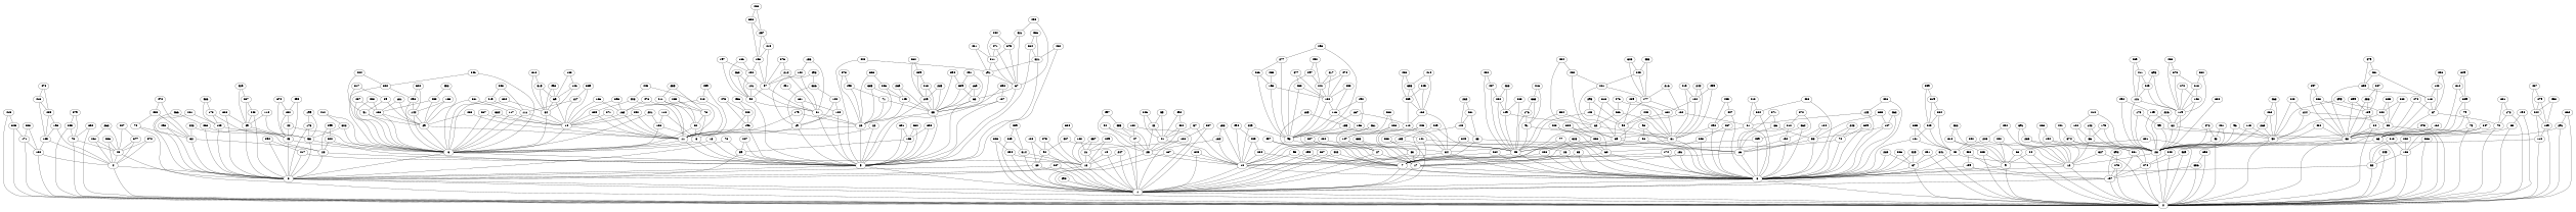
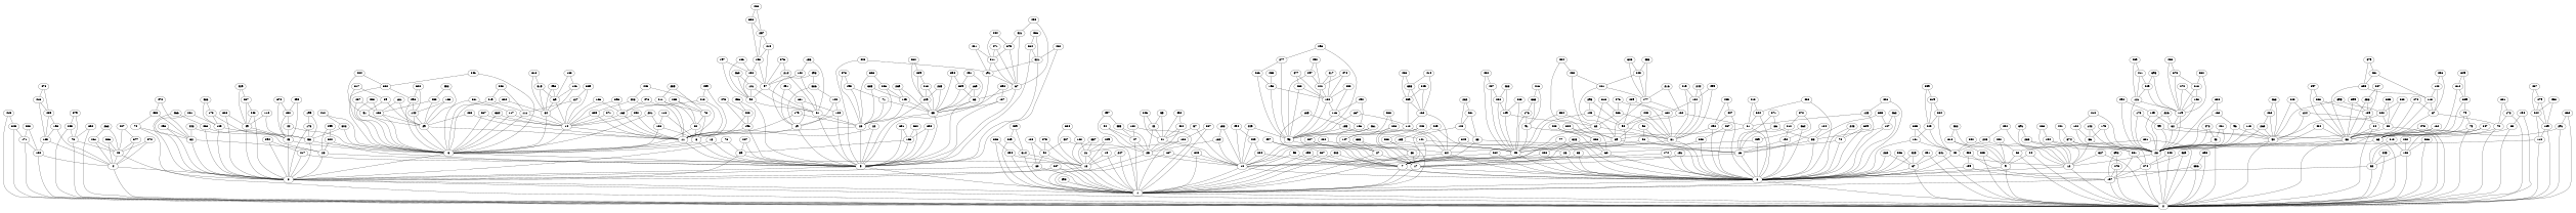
  graph {
    0
    1
    2
    3
    4
    5
    6
    7
    8
    9
    10
    11
    12
    13
    14
    15
    16
    17
    18
    19
    20
    21
    22
    23
    24
    25
    26
    27
    28
    29
    30
    31
    32
    33
    34
    35
    36
    37
    38
    39
    40
    41
    42
    43
    44
    45
    46
    47
    48
    49
    50
    51
    52
    53
    54
    55
    56
    57
    58
    59
    60
    61
    62
    63
    64
    65
    66
    67
    68
    69
    70
    71
    72
    73
    74
    75
    76
    77
    78
    79
    80
    81
    82
    83
    84
    85
    86
    87
    88
    89
    90
    91
    92
    93
    94
    95
    96
    97
    98
    99
    100
    101
    102
    103
    104
    105
    106
    107
    108
    109
    110
    111
    112
    113
    114
    115
    116
    117
    118
    119
    120
    121
    122
    123
    124
    125
    126
    127
    128
    129
    130
    131
    132
    133
    134
    135
    136
    137
    138
    139
    140
    141
    142
    143
    144
    145
    146
    147
    148
    149
    150
    151
    152
    153
    154
    155
    156
    157
    158
    159
    160
    161
    162
+   163
    164
    165
    166
    167
    168
    169
    170
    171
    172
    173
    174
    175
    176
    177
    178
    179
    180
    181
    182
    183
    184
    185
    186
    187
    188
    189
    190
    191
    192
    193
    194
    195
    196
    197
    198
    199
    200
    201
    202
    203
    204
    205
    206
    207
    209
    210
    211
    212
    213
    214
    215
    216
    217
    218
    219
    220
    221
    222
    223
    224
    225
    226
    227
    228
    229
    230
    231
    232
    233
    234
    235
    236
    237
    238
    239
    240
    241
    242
    243
    244
    245
    246
    247
    248
    249
    250
    251
    252
    253
    254
    255
    256
    257
    258
    259
    260
    261
    262
    263
    264
    265
    266
    267
    268
    269
    270
    271
    272
    273
    274
    275
    276
    277
    278
    279
    280
    281
    282
    283
    284
    285
    286
    287
    288
    289
    290
    291
    292
    293
    294
    295
    296
    297
    298
    299
    300
    301
    302
    303
    304
    305
    306
    307
    308
    309
    310
    311
    312
    313
    314
    315
    316
    317
    318
    319
    320
    321
    322
    323
    324
    325
    326
    327
    328
    329
    330
    331
    332
    333
    334
    335
    336
    337
    338
    339
    340
    341
    342
    343
    344
    345
    346
    347
    348
    349
    350
    351
    352
    353
    354
    355
    356
    357
    358
    359
    360
    361
    362
    363
    364
    365
    366
    367
    368
    369
    370
    371
    372
    373
    374
    375
    376
    377
    378
    379
    380
    381
    382
    383
    384
    385
    386
    387
    388
    389
    390
    391
    392
    393
    394
    395
    396
    397
    398
    399
    400
    401
    402
    403
    404
    405
    406
    407
    408
    409
    410
    411
    412
    413
    414
    415
    416
    417
    418
    419
    420
    421
    422
    423
    424
    425
    426
    427
    428
    429
    430
    431
    432
    433
    434
    435
    436
    437
    438
    439
    440
    441
    442
    443
    444
    445
    446
    447
    448
    449
    450
    451
    452
    453
    454
    455
    456
    457
    458
    459
    460
    461
    462
    463
    464
    465
    466
    467
    468
    469
    470
    471
    472
    473
    474
    475
    476
    477
    478
    479
    480
    481
    482
    483
    484
    485
    486
    487
    488
    489
    490
    491
    492
    493
    494
    495
    496
    497
    498
    499
    0 -- 1
    1 -- 2
    2 -- 0
    3 -- 1
    3 -- 2
    4 -- 0
    4 -- 2
    5 -- 0
    5 -- 1
    6 -- 0
    6 -- 5
    7 -- 1
    7 -- 3
    8 -- 5
    8 -- 6
    9 -- 2
    9 -- 3
    10 -- 1
    10 -- 3
    11 -- 5
    11 -- 6
    12 -- 2
    12 -- 3
    13 -- 0
    13 -- 1
    14 -- 6
    14 -- 11
    15 -- 1
    15 -- 13
    16 -- 3
    16 -- 7
    17 -- 1
    17 -- 3
    18 -- 5
    18 -- 6
    19 -- 5
    19 -- 8
    20 -- 5
    20 -- 11
    21 -- 1
    21 -- 13
    22 -- 5
    22 -- 11
    23 -- 0
    23 -- 5
    24 -- 2
    24 -- 9
    25 -- 1
    25 -- 10
    26 -- 3
    26 -- 7
    27 -- 1
    27 -- 17
    28 -- 2
    28 -- 12
    29 -- 6
    29 -- 11
    30 -- 6
    30 -- 8
    31 -- 5
    31 -- 20
    32 -- 0
    32 -- 23
    33 -- 3
    33 -- 17
    34 -- 3
    34 -- 10
    35 -- 5
    35 -- 20
    36 -- 12
    36 -- 28
    37 -- 2
    37 -- 3
    38 -- 2
    38 -- 28
    39 -- 3
    39 -- 34
    40 -- 3
    40 -- 12
    41 -- 10
    41 -- 25
    42 -- 25
    42 -- 41
    43 -- 0
    43 -- 6
    44 -- 6
    44 -- 43
    45 -- 3
    45 -- 10
    46 -- 2
    46 -- 4
    47 -- 1
    47 -- 25
    48 -- 2
    48 -- 28
    49 -- 0
    49 -- 43
    50 -- 2
    50 -- 28
    51 -- 6
    51 -- 29
    52 -- 2
    52 -- 3
    53 -- 3
    53 -- 16
    54 -- 25
    54 -- 47
    55 -- 41
    55 -- 42
    56 -- 7
    56 -- 16
    57 -- 10
    57 -- 41
    58 -- 0
    58 -- 6
    59 -- 0
    59 -- 5
    60 -- 3
    60 -- 7
    61 -- 3
    61 -- 39
    62 -- 28
    62 -- 50
    63 -- 2
    63 -- 9
    64 -- 6
    64 -- 14
    65 -- 2
    65 -- 38
    66 -- 5
    66 -- 35
    67 -- 5
    67 -- 66
    68 -- 2
    68 -- 28
    69 -- 14
    69 -- 64
    70 -- 2
    70 -- 38
    71 -- 20
    71 -- 35
    72 -- 3
    72 -- 60
    73 -- 8
    73 -- 30
    74 -- 0
    74 -- 32
    75 -- 2
    75 -- 68
    76 -- 2
    76 -- 46
    77 -- 17
    77 -- 33
    78 -- 0
    78 -- 59
    79 -- 68
    79 -- 75
    80 -- 0
    80 -- 1
    81 -- 3
    81 -- 45
    82 -- 45
    82 -- 81
    83 -- 1
    83 -- 17
    84 -- 2
    84 -- 38
    85 -- 2
    85 -- 50
    86 -- 16
    86 -- 53
    87 -- 38
    87 -- 70
    88 -- 7
    88 -- 16
    89 -- 29
    89 -- 51
    90 -- 5
    90 -- 31
    91 -- 45
    91 -- 81
    92 -- 1
    92 -- 80
    93 -- 16
    93 -- 56
    94 -- 45
    94 -- 81
    95 -- 1
    95 -- 7
    96 -- 28
    96 -- 50
    97 -- 31
    97 -- 90
    98 -- 10
    98 -- 34
    99 -- 28
    99 -- 38
    100 -- 2
    100 -- 4
    101 -- 31
    101 -- 90
    102 -- 39
    102 -- 61
    103 -- 5
    103 -- 59
    104 -- 5
    104 -- 19
    105 -- 0
    105 -- 58
    106 -- 34
    106 -- 98
    107 -- 3
    107 -- 53
    108 -- 6
    108 -- 8
    109 -- 5
    109 -- 35
    110 -- 2
    110 -- 28
    111 -- 6
    111 -- 14
    112 -- 34
    112 -- 98
    113 -- 38
    113 -- 87
    114 -- 43
    114 -- 49
    115 -- 28
    115 -- 50
    116 -- 98
    116 -- 106
    117 -- 6
    117 -- 14
    118 -- 8
    118 -- 108
    119 -- 28
    119 -- 62
    120 -- 28
    120 -- 36
    121 -- 28
    121 -- 119
    122 -- 31
    122 -- 97
    123 -- 87
    123 -- 113
    124 -- 50
    124 -- 85
    125 -- 3
    125 -- 61
    126 -- 64
    126 -- 69
    127 -- 14
    127 -- 111
    128 -- 80
    128 -- 92
    129 -- 45
    129 -- 82
    130 -- 1
    130 -- 47
    131 -- 19
    131 -- 104
    132 -- 81
    132 -- 94
    133 -- 6
    133 -- 29
    134 -- 10
    134 -- 25
    135 -- 10
    135 -- 45
    136 -- 2
    136 -- 52
    137 -- 1
    137 -- 10
    138 -- 1
    138 -- 21
    139 -- 2
    139 -- 110
    140 -- 19
    140 -- 104
    141 -- 7
    141 -- 26
    142 -- 28
    142 -- 36
    143 -- 45
    143 -- 94
    144 -- 6
    144 -- 29
    145 -- 20
    145 -- 35
    146 -- 7
    146 -- 88
    147 -- 17
    147 -- 27
    148 -- 62
    148 -- 119
    149 -- 28
    149 -- 62
    150 -- 90
    150 -- 97
    151 -- 3
    151 -- 17
    152 -- 43
    152 -- 44
    153 -- 10
    153 -- 134
    154 -- 12
    154 -- 28
    155 -- 7
    155 -- 141
    156 -- 31
    156 -- 122
    157 -- 1
    157 -- 2
    158 -- 97
    158 -- 150
    159 -- 1
    159 -- 157
    160 -- 13
    160 -- 21
    161 -- 3
    161 -- 40
    162 -- 11
    162 -- 14
+   163 -- 28
+   163 -- 96
    164 -- 28
    164 -- 68
    165 -- 4
    165 -- 100
    166 -- 14
    166 -- 162
    167 -- 98
    167 -- 112
    168 -- 34
    168 -- 112
    169 -- 35
    169 -- 66
    170 -- 28
    170 -- 99
    171 -- 2
    171 -- 100
    172 -- 2
    172 -- 70
    173 -- 0
    173 -- 58
    174 -- 3
    174 -- 17
    175 -- 28
    175 -- 36
    176 -- 45
    176 -- 91
    177 -- 39
    177 -- 102
    178 -- 58
    178 -- 105
    179 -- 11
    179 -- 20
    180 -- 98
    180 -- 116
    181 -- 29
    181 -- 133
    182 -- 81
    182 -- 132
    183 -- 29
    183 -- 144
    184 -- 16
    184 -- 53
    185 -- 7
    185 -- 155
    186 -- 90
    186 -- 150
    187 -- 5
    187 -- 35
    188 -- 69
    188 -- 126
    189 -- 38
    189 -- 84
    190 -- 106
    190 -- 116
    191 -- 5
    191 -- 67
    192 -- 3
    192 -- 16
    193 -- 98
    193 -- 180
    194 -- 2
    194 -- 65
    195 -- 20
    195 -- 71
    196 -- 5
    196 -- 11
    197 -- 90
    197 -- 150
    198 -- 4
    198 -- 165
    199 -- 58
    199 -- 173
    200 -- 12
    200 -- 40
    201 -- 6
    201 -- 108
    202 -- 52
    202 -- 136
    203 -- 100
    203 -- 171
    204 -- 3
    204 -- 10
    205 -- 2
    205 -- 9
    206 -- 20
    206 -- 145
    207 -- 17
    207 -- 27
    209 -- 45
    209 -- 135
    210 -- 28
    210 -- 120
    211 -- 30
    211 -- 73
    212 -- 16
    212 -- 192
    213 -- 35
    213 -- 109
    214 -- 31
    214 -- 97
    215 -- 97
    215 -- 158
    216 -- 102
    216 -- 177
    217 -- 0
    217 -- 13
    218 -- 119
    218 -- 148
    219 -- 6
    219 -- 111
    220 -- 5
    220 -- 23
    221 -- 39
    221 -- 177
    222 -- 50
    222 -- 85
    223 -- 17
    223 -- 147
    224 -- 110
    224 -- 139
    225 -- 40
    225 -- 161
    226 -- 28
    226 -- 62
    227 -- 5
    227 -- 59
    228 -- 3
    228 -- 174
    229 -- 119
    229 -- 121
    230 -- 12
    230 -- 28
    231 -- 88
    231 -- 146
    232 -- 146
    232 -- 231
    233 -- 7
    233 -- 60
    234 -- 40
    234 -- 225
    235 -- 165
    235 -- 198
    236 -- 81
    236 -- 82
    237 -- 6
    237 -- 133
    238 -- 38
    238 -- 189
    239 -- 109
    239 -- 213
    240 -- 177
    240 -- 221
    241 -- 98
    241 -- 180
    242 -- 12
    242 -- 40
    243 -- 3
    243 -- 72
    244 -- 81
    244 -- 182
    245 -- 2
    245 -- 76
    246 -- 41
    246 -- 42
    247 -- 1
    247 -- 13
    248 -- 0
    248 -- 49
    249 -- 13
    249 -- 21
    250 -- 11
    250 -- 14
    251 -- 2
    251 -- 37
    252 -- 12
    252 -- 200
    253 -- 29
    253 -- 133
    254 -- 1
    254 -- 13
    255 -- 73
    255 -- 211
    256 -- 87
    256 -- 123
    257 -- 158
    257 -- 215
    258 -- 38
    258 -- 189
    259 -- 112
    259 -- 168
    260 -- 28
    260 -- 50
    261 -- 4
    261 -- 46
    262 -- 46
    262 -- 261
    263 -- 12
    263 -- 154
    264 -- 3
    264 -- 10
    265 -- 30
    265 -- 73
    266 -- 98
    266 -- 193
    267 -- 1
    267 -- 7
    268 -- 50
    268 -- 260
    269 -- 35
    269 -- 145
    270 -- 192
    270 -- 212
    271 -- 11
    271 -- 14
    272 -- 119
    272 -- 148
    273 -- 2
    273 -- 157
    274 -- 2
    274 -- 157
    275 -- 1
    275 -- 92
    276 -- 81
    276 -- 236
    277 -- 98
    277 -- 266
    278 -- 38
    278 -- 87
    279 -- 139
    279 -- 224
    280 -- 3
    280 -- 37
    281 -- 0
    281 -- 105
    282 -- 45
    282 -- 129
    283 -- 11
    283 -- 29
    284 -- 10
    284 -- 45
    285 -- 35
    285 -- 109
    286 -- 4
    286 -- 46
    287 -- 49
    287 -- 248
    288 -- 3
    288 -- 7
    289 -- 94
    289 -- 132
    290 -- 3
    290 -- 81
    291 -- 2
    291 -- 68
    292 -- 28
    292 -- 149
    293 -- 94
    293 -- 143
    294 -- 0
    294 -- 217
    295 -- 1
    295 -- 7
    296 -- 98
    296 -- 277
    297 -- 98
    297 -- 241
    298 -- 6
    298 -- 144
    299 -- 23
    299 -- 220
    300 -- 177
    300 -- 240
    301 -- 70
    301 -- 172
    302 -- 6
    302 -- 58
    303 -- 20
    303 -- 206
    304 -- 13
    304 -- 160
    305 -- 11
    305 -- 14
    306 -- 1
    306 -- 254
    307 -- 189
    307 -- 258
    308 -- 158
    308 -- 257
    309 -- 68
    309 -- 79
    310 -- 52
    310 -- 136
    311 -- 67
    311 -- 191
    312 -- 68
    312 -- 309
    313 -- 82
    313 -- 236
    314 -- 1
    314 -- 13
    315 -- 64
    315 -- 69
    316 -- 64
    316 -- 315
    317 -- 51
    317 -- 89
    318 -- 9
    318 -- 205
    319 -- 225
    319 -- 234
    320 -- 144
    320 -- 298
    321 -- 5
    321 -- 191
    322 -- 6
    322 -- 64
    323 -- 50
    323 -- 124
    324 -- 3
    324 -- 61
    325 -- 85
    325 -- 222
    326 -- 0
    326 -- 49
    327 -- 2
    327 -- 12
    328 -- 3
    328 -- 288
    329 -- 3
    329 -- 72
    330 -- 5
    330 -- 103
    331 -- 157
    331 -- 274
    332 -- 6
    332 -- 298
    333 -- 17
    333 -- 27
    334 -- 60
    334 -- 233
    335 -- 20
    335 -- 145
    336 -- 3
    336 -- 37
    337 -- 1
    337 -- 138
    338 -- 28
+   338 -- 163
    339 -- 35
    339 -- 66
    340 -- 1
    340 -- 10
    341 -- 2
    341 -- 37
    342 -- 2
    342 -- 274
    343 -- 111
    343 -- 219
    344 -- 3
    344 -- 34
    345 -- 168
    345 -- 259
    346 -- 6
    346 -- 332
    347 -- 136
    347 -- 202
    348 -- 2
    348 -- 171
    349 -- 309
    349 -- 312
    350 -- 5
    350 -- 103
    351 -- 5
    351 -- 103
    352 -- 2
    352 -- 76
    353 -- 116
    353 -- 180
    354 -- 45
    354 -- 82
    355 -- 38
    355 -- 113
    356 -- 2
    356 -- 157
    357 -- 13
    357 -- 21
    358 -- 168
    358 -- 259
    359 -- 225
    359 -- 319
    360 -- 2
    360 -- 291
    361 -- 6
    361 -- 117
    362 -- 109
    362 -- 239
    363 -- 91
    363 -- 176
    364 -- 5
    364 -- 321
    365 -- 53
    365 -- 107
    366 -- 2
    366 -- 136
    367 -- 6
    367 -- 14
    368 -- 147
    368 -- 223
    369 -- 14
    369 -- 127
    370 -- 4
    370 -- 46
    371 -- 16
    371 -- 86
    372 -- 43
    372 -- 152
    373 -- 20
    373 -- 195
    374 -- 274
    374 -- 331
    375 -- 67
    375 -- 311
    376 -- 97
    376 -- 214
    377 -- 4
    377 -- 46
    378 -- 119
    378 -- 218
    379 -- 76
    379 -- 245
    380 -- 85
    380 -- 222
    381 -- 2
    381 -- 63
    382 -- 119
    382 -- 218
    383 -- 1
    383 -- 83
    384 -- 6
    384 -- 14
    385 -- 40
    385 -- 161
    386 -- 19
    386 -- 140
    387 -- 0
    387 -- 1
    388 -- 45
    388 -- 129
    389 -- 1
    389 -- 314
    390 -- 35
    390 -- 187
    391 -- 12
    391 -- 230
    392 -- 157
    392 -- 273
    393 -- 2
    393 -- 356
    394 -- 35
    394 -- 339
    395 -- 50
    395 -- 222
    396 -- 14
    396 -- 162
    397 -- 38
    397 -- 238
    398 -- 119
    398 -- 229
    399 -- 38
    399 -- 189
    400 -- 39
    400 -- 221
    401 -- 28
    401 -- 48
    402 -- 1
    402 -- 7
    403 -- 6
    403 -- 133
    404 -- 39
    404 -- 400
    405 -- 10
    405 -- 204
    406 -- 3
    406 -- 324
    407 -- 1
    407 -- 92
    408 -- 11
    408 -- 305
    409 -- 314
    409 -- 389
    410 -- 61
    410 -- 324
    411 -- 121
    411 -- 229
    412 -- 6
    412 -- 302
    413 -- 165
    413 -- 235
    414 -- 168
    414 -- 358
    415 -- 2
    415 -- 348
    416 -- 91
    416 -- 363
    417 -- 180
    417 -- 241
    418 -- 11
    418 -- 162
    419 -- 81
    419 -- 182
    420 -- 11
    420 -- 196
    421 -- 67
    421 -- 375
    422 -- 9
    422 -- 63
    423 -- 60
    423 -- 233
    424 -- 6
    424 -- 332
    425 -- 3
    425 -- 37
    426 -- 3
    426 -- 125
    427 -- 46
    427 -- 377
    428 -- 257
    428 -- 308
    429 -- 49
    429 -- 287
    430 -- 98
    430 -- 180
    431 -- 113
    431 -- 355
    432 -- 9
    432 -- 318
    433 -- 157
    433 -- 159
    434 -- 28
    434 -- 38
    435 -- 32
    435 -- 74
    436 -- 321
    436 -- 364
    437 -- 45
    437 -- 282
    438 -- 259
    438 -- 358
    439 -- 3
    439 -- 26
    440 -- 81
    440 -- 94
    441 -- 331
    441 -- 374
    442 -- 23
    442 -- 32
    443 -- 11
    443 -- 408
    444 -- 311
    444 -- 375
    445 -- 2
    445 -- 52
    446 -- 5
    446 -- 191
    447 -- 3
    447 -- 290
    448 -- 83
    448 -- 383
    449 -- 10
    449 -- 98
    450 -- 241
    450 -- 297
    451 -- 66
    451 -- 339
    452 -- 29
    452 -- 253
    453 -- 177
    453 -- 240
    454 -- 67
    454 -- 421
    455 -- 25
    455 -- 47
    456 -- 196
    456 -- 420
    457 -- 7
    457 -- 267
    458 -- 139
    458 -- 224
    459 -- 11
    459 -- 418
    460 -- 90
    460 -- 101
    461 -- 27
    461 -- 207
    462 -- 3
    462 -- 107
    463 -- 0
    463 -- 43
    464 -- 3
    464 -- 439
    465 -- 193
    466 -- 0
    466 -- 463
    467 -- 224
    467 -- 279
    468 -- 50
    468 -- 268
    469 -- 121
    469 -- 411
    470 -- 32
    470 -- 435
    471 -- 67
    471 -- 311
    472 -- 28
    472 -- 48
    473 -- 196
    473 -- 420
    474 -- 180
    474 -- 241
    475 -- 2
    475 -- 38
    476 -- 11
    476 -- 162
    477 -- 180
    477 -- 430
    478 -- 235
    478 -- 413
    479 -- 355
    479 -- 431
    480 -- 45
    480 -- 437
    481 -- 191
    481 -- 311
    482 -- 5
    482 -- 321
    483 -- 129
    483 -- 282
    484 -- 25
    484 -- 41
    485 -- 290
    485 -- 447
    486 -- 105
    486 -- 178
    487 -- 3
    487 -- 228
    488 -- 119
    488 -- 378
    489 -- 2
    489 -- 274
    490 -- 1
+   491 -- 19
    491 -- 131
    492 -- 41
    492 -- 484
    493 -- 64
    493 -- 69
    494 -- 10
    494 -- 405
    495 -- 43
    495 -- 152
    496 -- 0
    496 -- 32
    497 -- 25
    497 -- 455
    498 -- 19
    498 -- 386
    499 -- 81
    499 -- 182
  }
